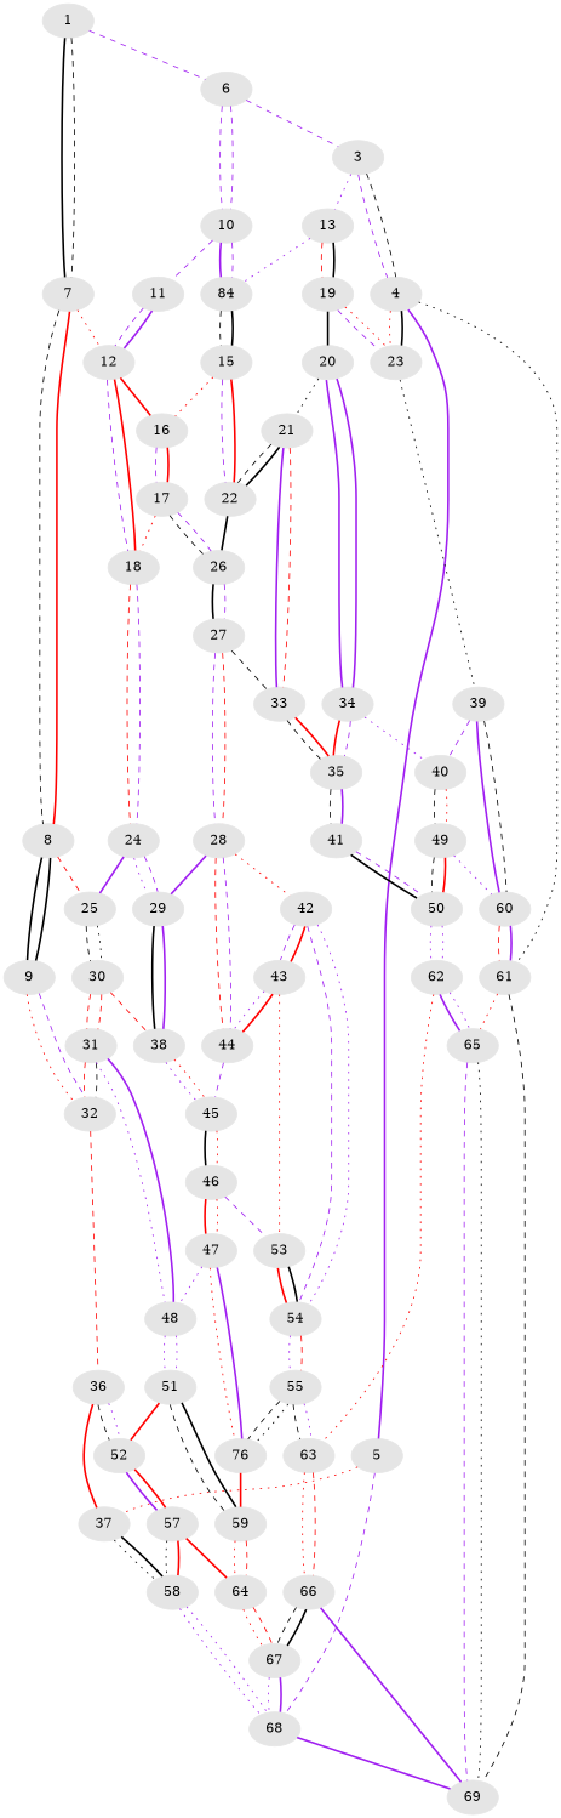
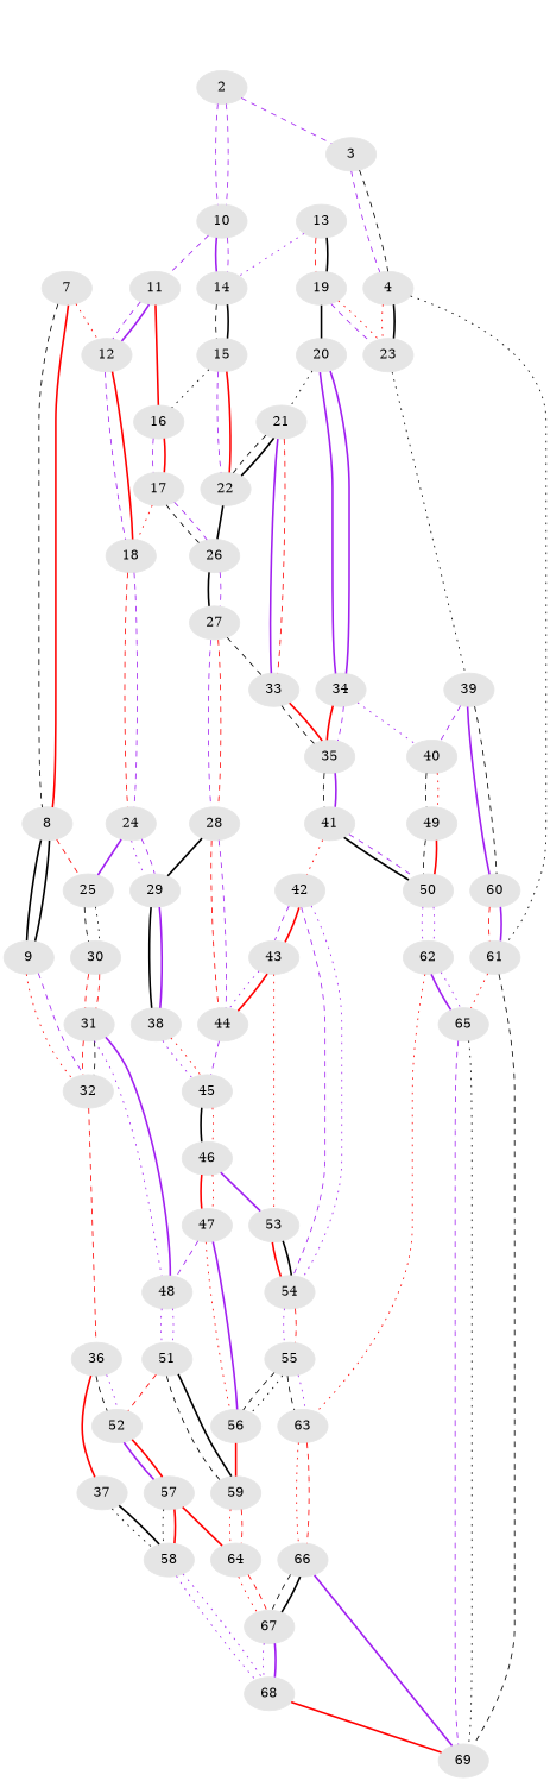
  graph {
    node [color=gray90 style=filled]
    edge [color=purple style=dashed]
-   1
-   2 [label=6]
+   2
    7
    3
    10
    8
    12
    4
    13
    11
-   14 [label=84]
-   5
+   14
    23
    61
    19
    37
    68
    39
    65
    69
    58
    9
    32
    25
    18
    30
    36
    16
    15
    17
    24
    20
    22
    26
    27
    29
    21
    34
    33
    35
    40
    60
    38
    31
    28
    44
    45
    48
    51
    52
    41
    49
    42
    50
    57
    46
    43
    54
    62
    53
    55
    47
-   56 [label=76]
+   56
    59
    63
    64
    66
    67
-   1 -- 2
-   1 -- 7 [color=black style=bold]
-   1 -- 7 [color=black]
    2 -- 3
    2 -- 10
    2 -- 10
    7 -- 8 [color=black]
    7 -- 8 [color=red style=bold]
    7 -- 12 [color=red style=dotted]
    3 -- 4
    3 -- 4 [color=black]
-   3 -- 13 [style=dotted]
    10 -- 11
    10 -- 14 [style=bold]
    10 -- 14
    8 -- 9 [color=black style=bold]
    8 -- 9 [color=black style=bold]
    8 -- 25 [color=red]
    12 -- 18
    12 -- 18 [color=red style=bold]
-   4 -- 5 [style=bold]
    4 -- 23 [color=red style=dotted]
    4 -- 23 [color=black style=bold]
    4 -- 61 [color=black style=dotted]
    13 -- 14 [style=dotted]
    13 -- 19 [color=red]
    13 -- 19 [color=black style=bold]
    11 -- 12
    11 -- 12 [style=bold]
-   12 -- 16 [color=red style=bold]
+   11 -- 16 [color=red style=bold]
    14 -- 15 [color=black]
    14 -- 15 [color=black style=bold]
-   5 -- 37 [color=red style=dotted]
-   5 -- 68
    23 -- 39 [color=black style=dotted]
    61 -- 65 [color=red style=dotted]
    61 -- 69 [color=black]
    19 -- 23
    19 -- 23 [color=red style=dotted]
    19 -- 20 [color=black style=bold]
    37 -- 58 [color=black style=dotted]
    37 -- 58 [color=black style=bold]
-   68 -- 69 [style=bold]
+   68 -- 69 [color=red style=bold]
    39 -- 40
    39 -- 60 [style=bold]
    39 -- 60 [color=black]
    65 -- 69
    65 -- 69 [color=black style=dotted]
    58 -- 68 [style=dotted]
    58 -- 68 [style=dotted]
    9 -- 32 [color=red style=dotted]
    9 -- 32
    32 -- 36 [color=red]
    25 -- 30 [color=black]
    25 -- 30 [color=black style=dotted]
    18 -- 24 [color=red]
    18 -- 24
-   30 -- 38 [color=red]
    30 -- 31 [color=red]
    30 -- 31 [color=red]
    36 -- 37 [color=red style=bold]
    36 -- 52 [color=black]
    36 -- 52 [style=dotted]
    16 -- 17
    16 -- 17 [color=red style=bold]
-   15 -- 16 [color=red style=dotted]
+   15 -- 16 [color=black style=dotted]
    15 -- 22
    15 -- 22 [color=red style=bold]
    17 -- 18 [color=red style=dotted]
    17 -- 26 [color=black]
    17 -- 26
    24 -- 25 [style=bold]
    24 -- 29 [style=dotted]
    24 -- 29
    20 -- 21 [color=black style=dotted]
    20 -- 34 [style=bold]
    20 -- 34 [style=bold]
    22 -- 26 [color=black style=bold]
    26 -- 27 [color=black style=bold]
    26 -- 27
    27 -- 33 [color=black]
    27 -- 28
    27 -- 28 [color=red]
    29 -- 38 [color=black style=bold]
    29 -- 38 [style=bold]
    21 -- 22 [color=black]
    21 -- 22 [color=black style=bold]
    21 -- 33 [style=bold]
    21 -- 33 [color=red]
    34 -- 35 [color=red style=bold]
    34 -- 35
    34 -- 40 [style=dotted]
    33 -- 35 [color=black]
    33 -- 35 [color=red style=bold]
    35 -- 41 [color=black]
    35 -- 41 [style=bold]
    40 -- 49 [color=black]
    40 -- 49 [color=red style=dotted]
    60 -- 61 [color=red]
    60 -- 61 [style=bold]
    38 -- 45 [style=dotted]
    38 -- 45 [color=red style=dotted]
    31 -- 32 [color=red]
    31 -- 32 [color=black]
    31 -- 48 [style=dotted]
    31 -- 48 [style=bold]
-   28 -- 29 [style=bold]
+   28 -- 29 [color=black style=bold]
    28 -- 44 [color=red]
    28 -- 44
    44 -- 45
    45 -- 46 [color=black style=bold]
    45 -- 46 [color=red style=dotted]
    48 -- 51 [style=dotted]
    48 -- 51 [style=dotted]
-   51 -- 52 [color=red style=bold]
+   51 -- 52 [color=red]
    51 -- 59 [color=black]
    51 -- 59 [color=black style=bold]
    52 -- 57 [style=bold]
    52 -- 57 [color=red style=bold]
-   28 -- 42 [color=red style=dotted]
+   41 -- 42 [color=red style=dotted]
    41 -- 50 [color=black style=bold]
    41 -- 50
-   49 -- 60 [style=dotted]
    49 -- 50 [color=black]
    49 -- 50 [color=red style=bold]
    42 -- 43
    42 -- 43 [color=red style=bold]
    42 -- 54
    42 -- 54 [style=dotted]
    50 -- 62 [style=dotted]
    50 -- 62 [style=dotted]
    57 -- 58 [color=black style=dotted]
    57 -- 58 [color=red style=bold]
    57 -- 64 [color=red style=bold]
-   46 -- 53
+   46 -- 53 [style=bold]
    46 -- 47 [color=red style=bold]
    46 -- 47 [color=red style=dotted]
    43 -- 44 [style=dotted]
    43 -- 44 [color=red style=bold]
    43 -- 53 [color=red style=dotted]
    54 -- 55 [style=dotted]
    54 -- 55 [color=red]
    62 -- 65 [style=bold]
    62 -- 65 [style=dotted]
    62 -- 63 [color=red style=dotted]
    53 -- 54 [color=red style=bold]
    53 -- 54 [color=black style=bold]
    55 -- 56 [color=black]
    55 -- 56 [color=black style=dotted]
    55 -- 63 [color=black]
    55 -- 63 [style=dotted]
-   47 -- 48 [style=dotted]
+   47 -- 48
    47 -- 56 [color=red style=dotted]
    47 -- 56 [style=bold]
    56 -- 59 [color=red style=bold]
    59 -- 64 [color=red style=dotted]
    59 -- 64 [color=red]
    63 -- 66 [color=red style=dotted]
    63 -- 66 [color=red]
    64 -- 67 [color=red style=dotted]
    64 -- 67 [color=red]
    66 -- 69 [style=bold]
    66 -- 67 [color=black]
    66 -- 67 [color=black style=bold]
    67 -- 68 [style=dotted]
    67 -- 68 [style=bold]
  }
